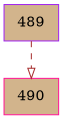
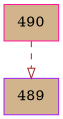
  digraph {
    node [shape=record style=filled fillcolor=tan]
    n1 [label="{489}" color=purple]
    n2 [label="{490}" color=deeppink]
-   n1 -> n2 [color=brown style=dashed arrowhead=onormal]
+   n2 -> n1 [color=brown style=dashed arrowhead=onormal]
  }
